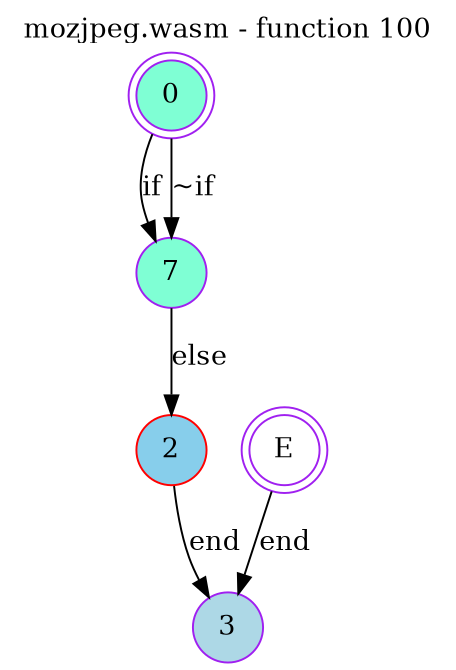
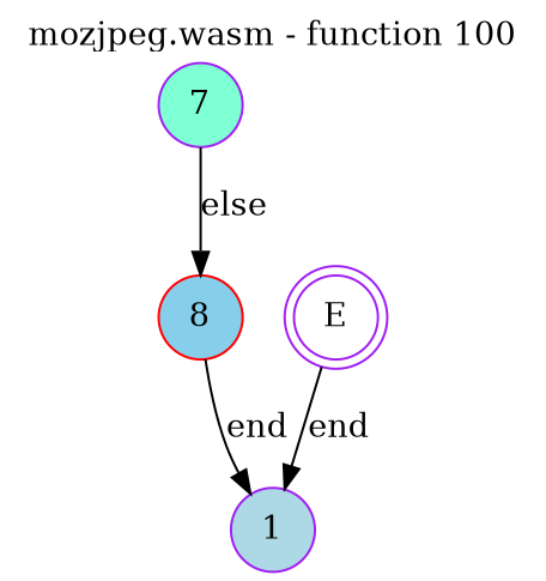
  digraph {
    label="mozjpeg.wasm - function 100"
    labelfontcolor=black
    labelfontname=Helvetica
    labelfontsize=16
    labelloc=t
    node [color=purple fillcolor=aquamarine shape=circle style=filled]
-   0 [shape=doublecircle]
    n2 [label=7]
-   2 [color=red fillcolor=skyblue]
+   2 [color=red fillcolor=skyblue label=8]
    E [fillcolor=white shape=doublecircle]
-   3 [fillcolor=lightblue]
-   0 -> n2 [label=if]
-   0 -> n2 [label="~if"]
+   3 [fillcolor=lightblue label=1]
    n2 -> 2 [label=else]
    2 -> 3 [label=end]
    E -> 3 [label=end]
  }
